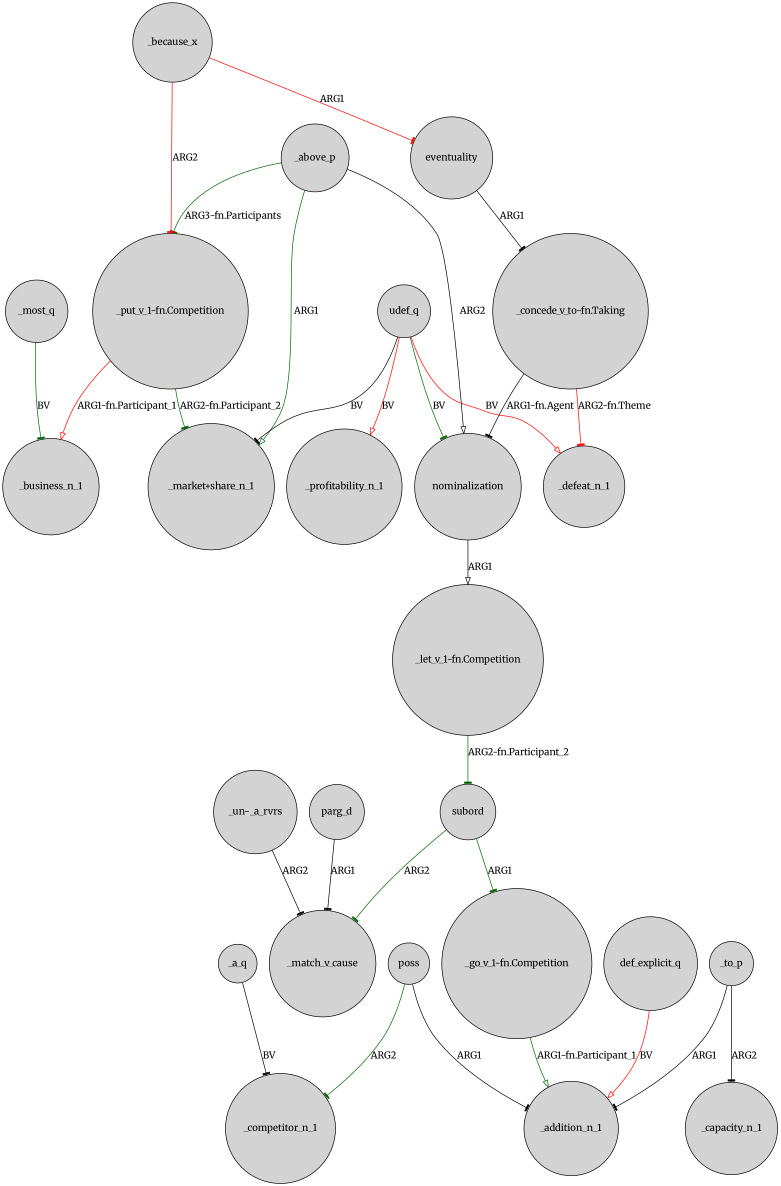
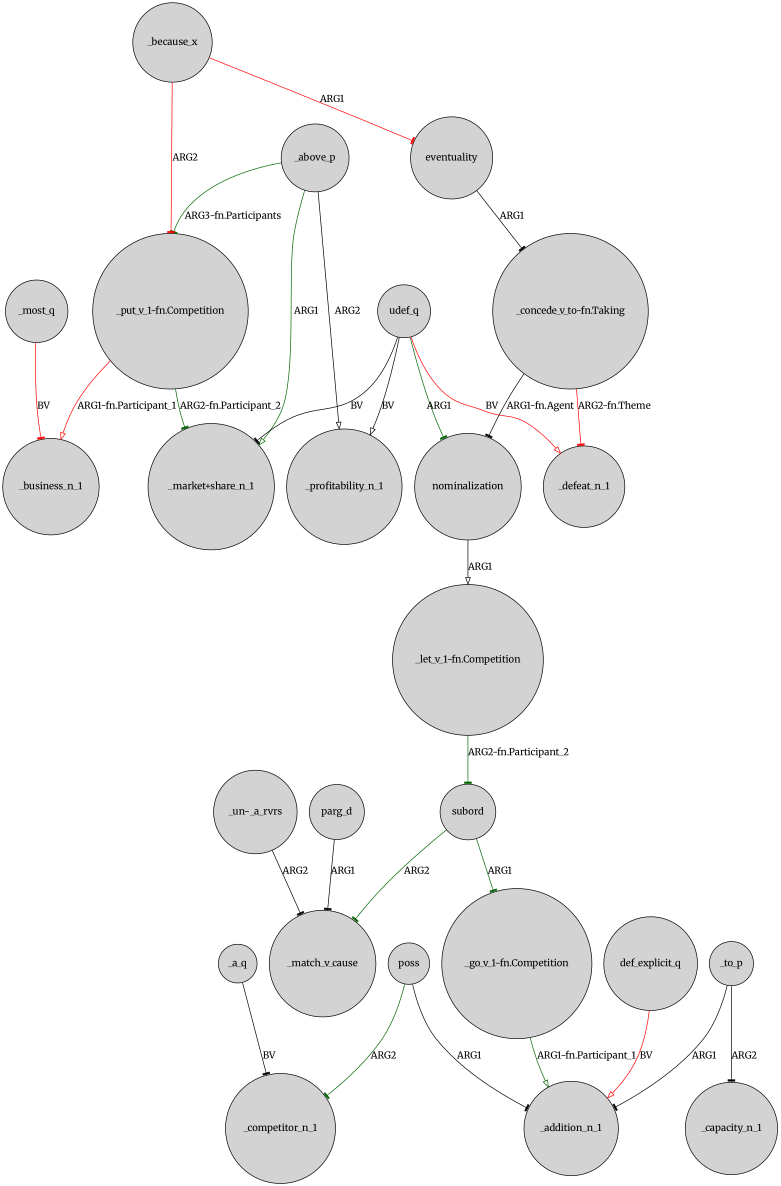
  digraph {
    fontname=Merriweather
    node [fontname=Merriweather shape=circle style=filled]
    edge [arrowhead=tee color=black fontname=Merriweather]
    "_put_v_1-fn.Competition"
    _business_n_1
    "_market+share_n_1"
    _above_p
    _profitability_n_1
    poss
    _competitor_n_1
    _addition_n_1
    _most_q
    udef_q
    nominalization
    _defeat_n_1
    "_let_v_1-fn.Competition"
    eventuality
    "_concede_v_to-fn.Taking"
    _because_x
    subord
    _match_v_cause
    "_go_v_1-fn.Competition"
    def_explicit_q
    _to_p
    _capacity_n_1
    _a_q
    parg_d
    "_un-_a_rvrs"
    "_put_v_1-fn.Competition" -> _business_n_1 [arrowhead=onormal color=red label="ARG1-fn.Participant_1"]
    "_put_v_1-fn.Competition" -> "_market+share_n_1" [color=darkgreen label="ARG2-fn.Participant_2"]
    _above_p -> "_put_v_1-fn.Competition" [color=darkgreen label="ARG3-fn.Participants"]
    _above_p -> "_market+share_n_1" [arrowhead=onormal color=darkgreen label=ARG1]
-   _above_p -> nominalization [arrowhead=onormal label=ARG2]
+   _above_p -> _profitability_n_1 [arrowhead=onormal label=ARG2]
    poss -> _competitor_n_1 [color=darkgreen label=ARG2]
    poss -> _addition_n_1 [label=ARG1]
-   _most_q -> _business_n_1 [color=darkgreen label=BV]
+   _most_q -> _business_n_1 [color=red label=BV]
    udef_q -> "_market+share_n_1" [label=BV]
-   udef_q -> _profitability_n_1 [arrowhead=onormal color=red label=BV]
-   udef_q -> nominalization [color=darkgreen label=BV]
+   udef_q -> _profitability_n_1 [arrowhead=onormal label=BV]
+   udef_q -> nominalization [color=darkgreen label=ARG1]
    udef_q -> _defeat_n_1 [arrowhead=onormal color=red label=BV]
    nominalization -> "_let_v_1-fn.Competition" [arrowhead=onormal label=ARG1]
    "_let_v_1-fn.Competition" -> subord [color=darkgreen label="ARG2-fn.Participant_2"]
    eventuality -> "_concede_v_to-fn.Taking" [label=ARG1]
    "_concede_v_to-fn.Taking" -> nominalization [label="ARG1-fn.Agent"]
    "_concede_v_to-fn.Taking" -> _defeat_n_1 [color=red label="ARG2-fn.Theme"]
    _because_x -> "_put_v_1-fn.Competition" [color=red label=ARG2]
    _because_x -> eventuality [color=red label=ARG1]
    subord -> _match_v_cause [color=darkgreen label=ARG2]
    subord -> "_go_v_1-fn.Competition" [color=darkgreen label=ARG1]
    "_go_v_1-fn.Competition" -> _addition_n_1 [arrowhead=onormal color=darkgreen label="ARG1-fn.Participant_1"]
    def_explicit_q -> _addition_n_1 [arrowhead=onormal color=red label=BV]
    _to_p -> _addition_n_1 [label=ARG1]
    _to_p -> _capacity_n_1 [label=ARG2]
    _a_q -> _competitor_n_1 [label=BV]
    parg_d -> _match_v_cause [label=ARG1]
    "_un-_a_rvrs" -> _match_v_cause [label=ARG2]
  }
